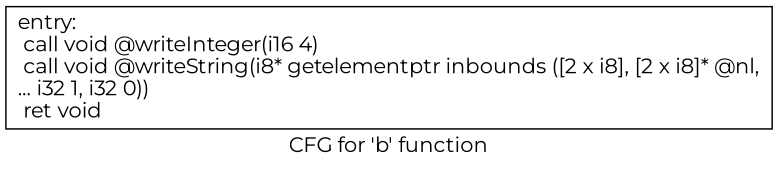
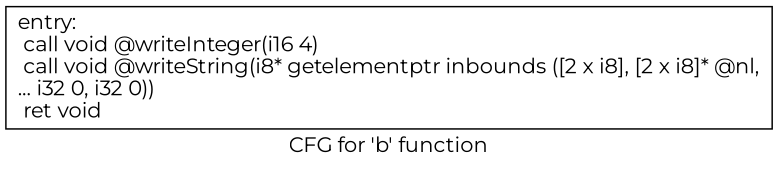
  digraph {
    label="CFG for 'b' function"
    fontname=Montserrat
-   n1 [label="{entry:\l  call void @writeInteger(i16 4)\l  call void @writeString(i8* getelementptr inbounds ([2 x i8], [2 x i8]* @nl,\l... i32 1, i32 0))\l  ret void\l}" shape=record fontname=Montserrat]
+   n1 [label="{entry:\l  call void @writeInteger(i16 4)\l  call void @writeString(i8* getelementptr inbounds ([2 x i8], [2 x i8]* @nl,\l... i32 0, i32 0))\l  ret void\l}" shape=record fontname=Montserrat]
  }
